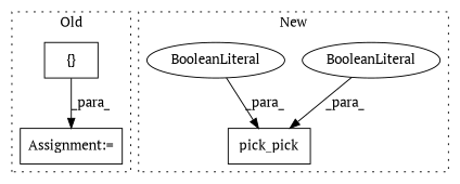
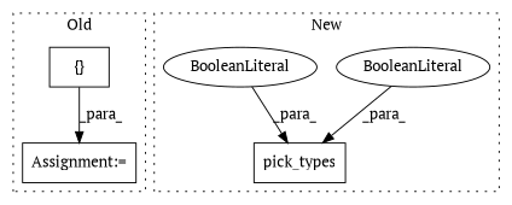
  digraph {
    fontname="PT Serif"
    node [a=9 shape=box fontname="PT Serif"]
    edge [fontname="PT Serif"]
    n1 [a=4 l="1,1" label="{}" s="6887,6927"]
    n2 [a=7 l="57,2" label="Assignment:=" s="6802,6928"]
-   n3 [a=32 l="11,1" label=pick_pick s="2698,2737"]
+   n3 [a=32 l="11,1" label=pick_types s="2698,2737"]
    n4 [l=4 label=BooleanLiteral s=2733 shape=ellipse]
    n5 [l=5 label=BooleanLiteral s=2727 shape=ellipse]
    subgraph cluster_1 {
      label=Old
      style=dotted
      n1
      n2
    }
    subgraph cluster_2 {
      label=New
      style=dotted
      n3
      n4
      n5
    }
    n1 -> n2 [label=_para_]
    n4 -> n3 [label=_para_]
    n5 -> n3 [label=_para_]
  }
